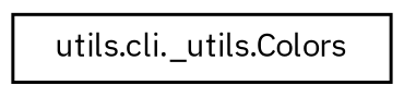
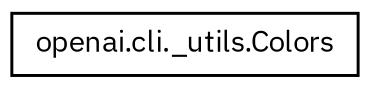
  digraph {
    rankdir=LR
    fontname="IBM Plex Sans"
-   n1 [color=black fillcolor=white fontname="IBM Plex Sans" fontsize=10 height=0.2 label="utils.cli._utils.Colors" shape=record style=filled width=0.4]
+   n1 [color=black fillcolor=white fontname="IBM Plex Sans" fontsize=10 height=0.2 label="openai.cli._utils.Colors" shape=record style=filled width=0.4]
  }
